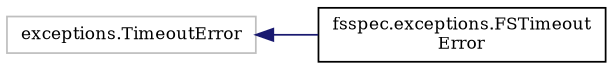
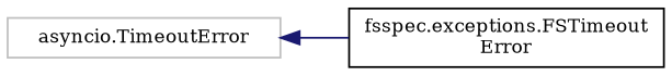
  digraph {
    rankdir=LR
    fontname="DejaVu Serif"
    node [fillcolor=white fontname="DejaVu Serif" fontsize=10 shape=record style=filled]
-   n1 [color=grey75 height=0.2 label="exceptions.TimeoutError" width=0.4]
+   n1 [color=grey75 height=0.2 label="asyncio.TimeoutError" width=0.4]
    n2 [color=black height=0.2 label="fsspec.exceptions.FSTimeout\lError" width=0.4]
    n1 -> n2 [color=midnightblue dir=back fontname="DejaVu Serif" fontsize=10 labelfontname=Helvetica labelfontsize=10 style=solid]
  }
